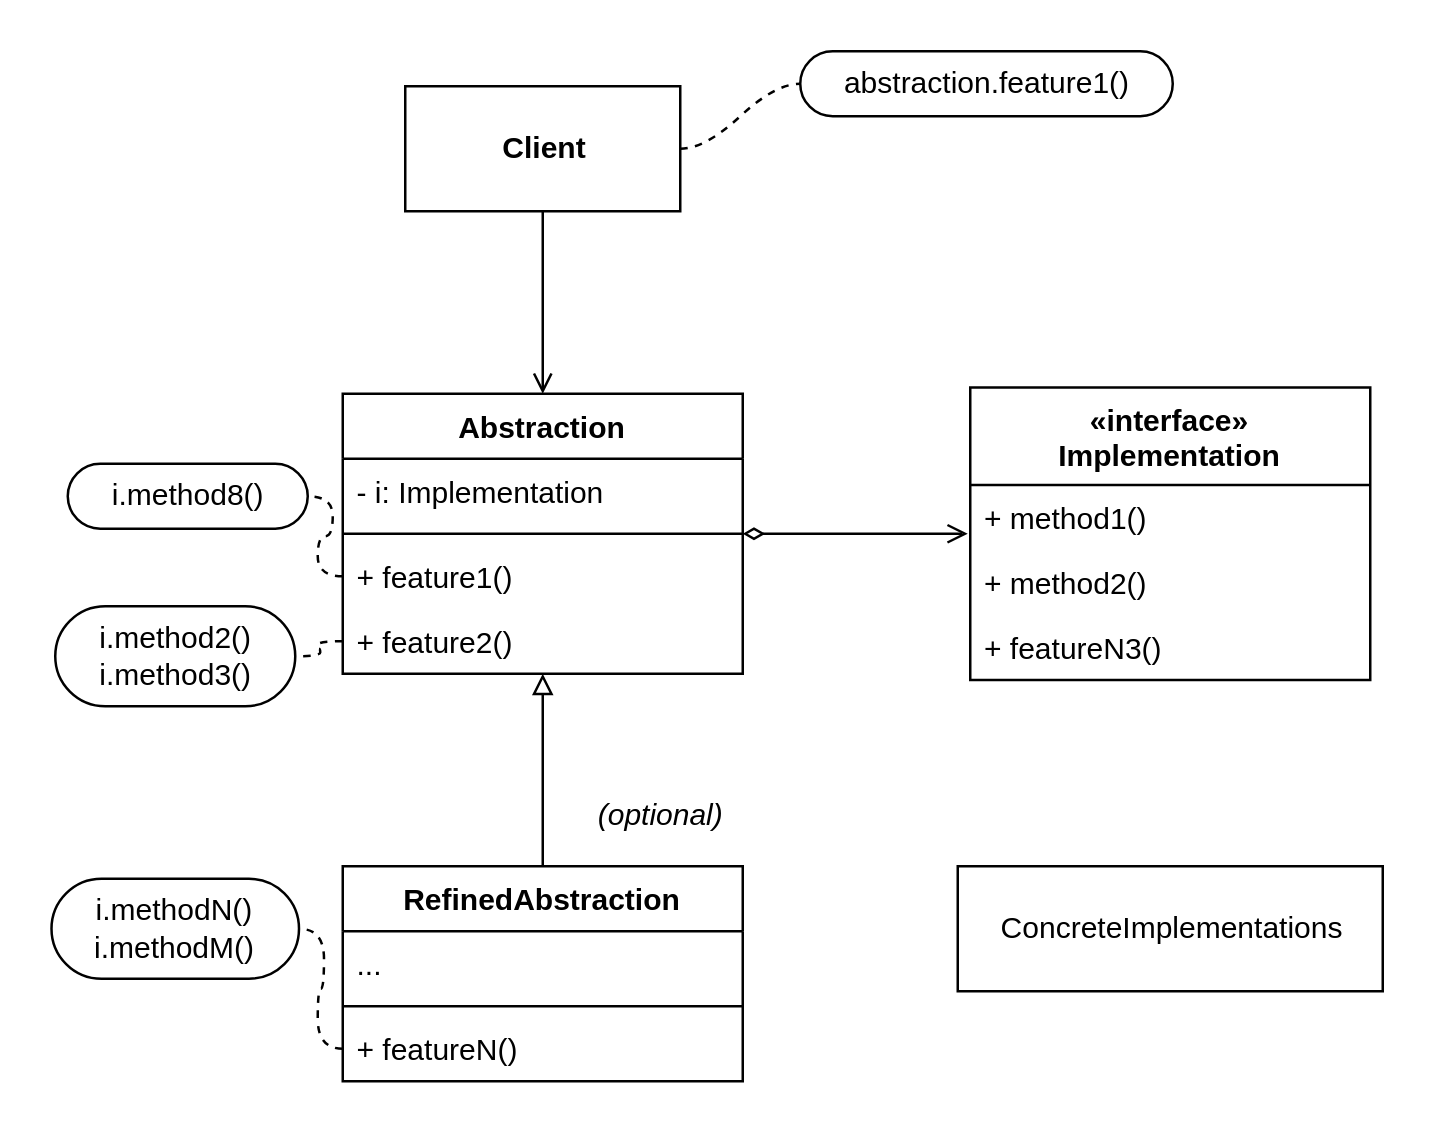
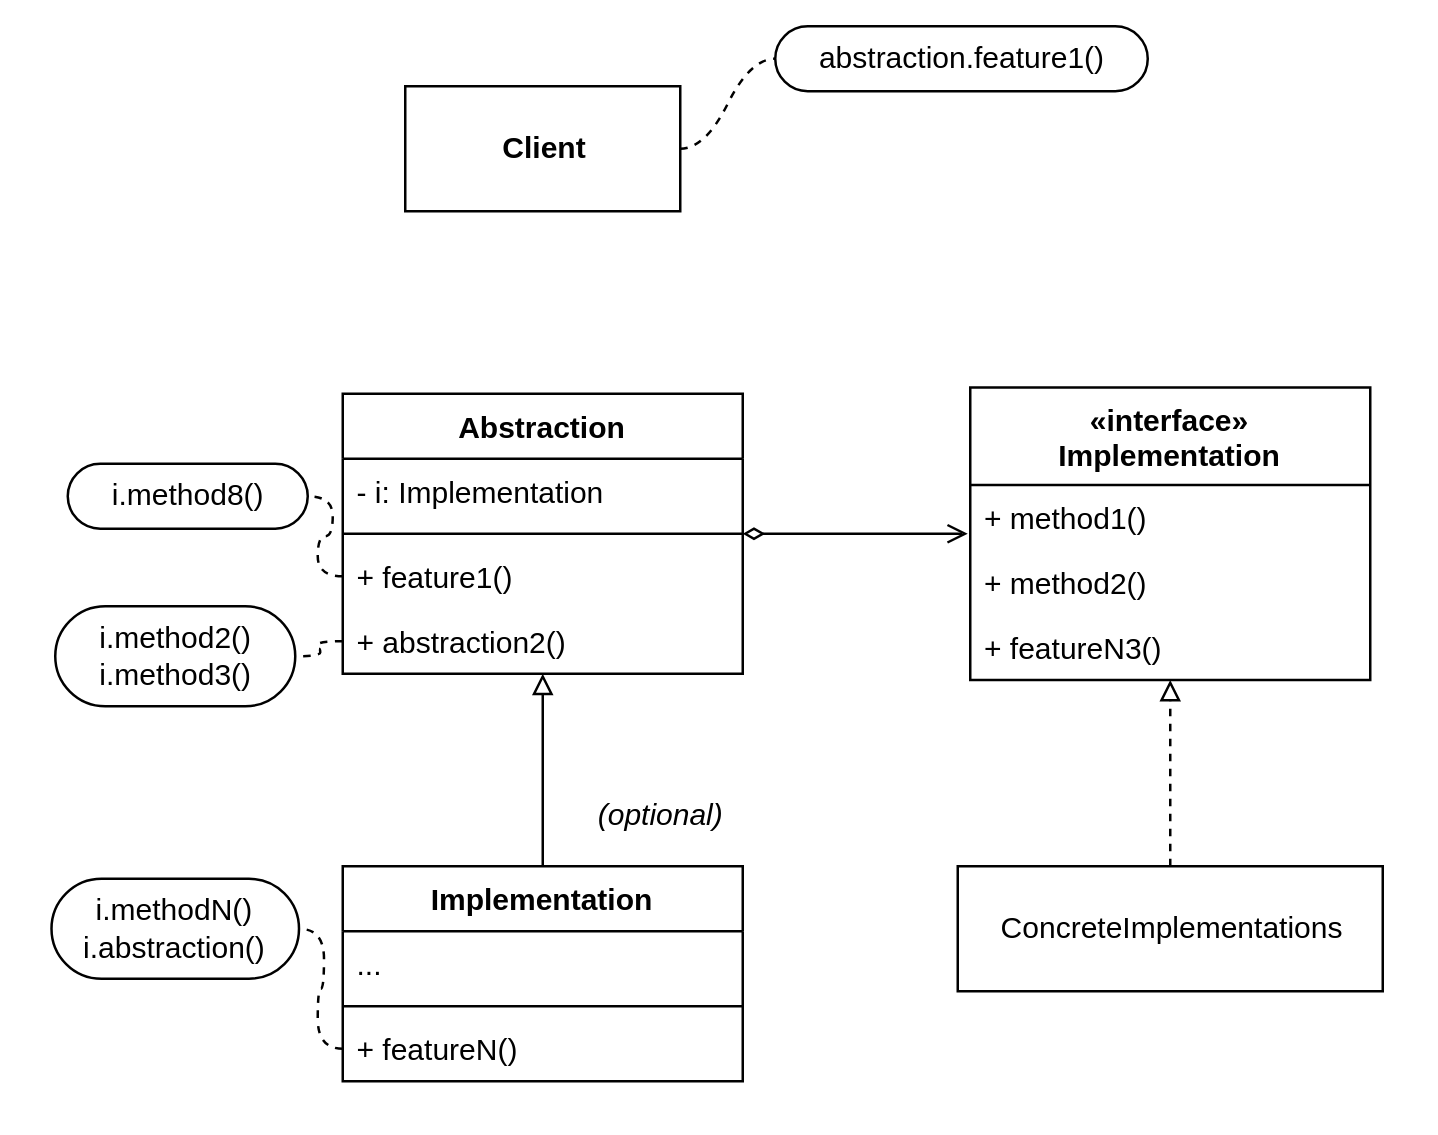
  <mxCell id="0" />
  <mxCell id="1" parent="0" />
- <mxCell id="2" value="" style="edgeStyle=none;html=1;entryX=0.5;entryY=0;entryDx=0;entryDy=0;endArrow=open;endFill=0;rounded=0;" parent="1" source="3" target="5" edge="1"><mxGeometry relative="1" as="geometry" /></mxCell>
  <mxCell id="3" value="Client" style="html=1;fontStyle=1" parent="1" vertex="1"><mxGeometry x="161.5" y="34" width="110" height="50" as="geometry" /></mxCell>
  <mxCell id="4" value="" style="edgeStyle=none;rounded=0;html=1;endArrow=open;endFill=0;startArrow=diamondThin;startFill=0;" parent="1" source="5" edge="1"><mxGeometry relative="1" as="geometry"><mxPoint x="386.5" y="213" as="targetPoint" /></mxGeometry></mxCell>
  <mxCell id="5" value="Abstraction" style="swimlane;fontStyle=1;align=center;verticalAlign=top;childLayout=stackLayout;horizontal=1;startSize=26;horizontalStack=0;resizeParent=1;resizeParentMax=0;resizeLast=0;collapsible=1;marginBottom=0;" parent="1" vertex="1"><mxGeometry x="136.5" y="157" width="160" height="112" as="geometry" /></mxCell>
  <mxCell id="6" value="- i: Implementation" style="text;strokeColor=none;fillColor=none;align=left;verticalAlign=top;spacingLeft=4;spacingRight=4;overflow=hidden;rotatable=0;points=[[0,0.5],[1,0.5]];portConstraint=eastwest;" parent="5" vertex="1"><mxGeometry y="26" width="160" height="26" as="geometry" /></mxCell>
  <mxCell id="7" value="" style="line;strokeWidth=1;fillColor=none;align=left;verticalAlign=middle;spacingTop=-1;spacingLeft=3;spacingRight=3;rotatable=0;labelPosition=right;points=[];portConstraint=eastwest;" parent="5" vertex="1"><mxGeometry y="52" width="160" height="8" as="geometry" /></mxCell>
  <mxCell id="8" value="+ feature1()" style="text;strokeColor=none;fillColor=none;align=left;verticalAlign=top;spacingLeft=4;spacingRight=4;overflow=hidden;rotatable=0;points=[[0,0.5],[1,0.5]];portConstraint=eastwest;" parent="5" vertex="1"><mxGeometry y="60" width="160" height="26" as="geometry" /></mxCell>
- <mxCell id="9" value="+ feature2()" style="text;strokeColor=none;fillColor=none;align=left;verticalAlign=top;spacingLeft=4;spacingRight=4;overflow=hidden;rotatable=0;points=[[0,0.5],[1,0.5]];portConstraint=eastwest;" parent="5" vertex="1"><mxGeometry y="86" width="160" height="26" as="geometry" /></mxCell>
+ <mxCell id="9" value="+ abstraction2()" style="text;strokeColor=none;fillColor=none;align=left;verticalAlign=top;spacingLeft=4;spacingRight=4;overflow=hidden;rotatable=0;points=[[0,0.5],[1,0.5]];portConstraint=eastwest;" parent="5" vertex="1"><mxGeometry y="86" width="160" height="26" as="geometry" /></mxCell>
  <mxCell id="10" value="«interface»&#10;Implementation" style="swimlane;fontStyle=1;align=center;verticalAlign=top;childLayout=stackLayout;horizontal=1;startSize=39;horizontalStack=0;resizeParent=1;resizeParentMax=0;resizeLast=0;collapsible=1;marginBottom=0;" parent="1" vertex="1"><mxGeometry x="387.5" y="154.5" width="160" height="117" as="geometry" /></mxCell>
  <mxCell id="11" value="+ method1()" style="text;strokeColor=none;fillColor=none;align=left;verticalAlign=top;spacingLeft=4;spacingRight=4;overflow=hidden;rotatable=0;points=[[0,0.5],[1,0.5]];portConstraint=eastwest;" parent="10" vertex="1"><mxGeometry y="39" width="160" height="26" as="geometry" /></mxCell>
  <mxCell id="12" value="+ method2()" style="text;strokeColor=none;fillColor=none;align=left;verticalAlign=top;spacingLeft=4;spacingRight=4;overflow=hidden;rotatable=0;points=[[0,0.5],[1,0.5]];portConstraint=eastwest;" parent="10" vertex="1"><mxGeometry y="65" width="160" height="26" as="geometry" /></mxCell>
  <mxCell id="13" value="+ featureN3()" style="text;strokeColor=none;fillColor=none;align=left;verticalAlign=top;spacingLeft=4;spacingRight=4;overflow=hidden;rotatable=0;points=[[0,0.5],[1,0.5]];portConstraint=eastwest;" parent="10" vertex="1"><mxGeometry y="91" width="160" height="26" as="geometry" /></mxCell>
  <mxCell id="14" value="" style="edgeStyle=none;html=1;startArrow=none;startFill=0;endArrow=block;endFill=0;" parent="1" source="15" target="9" edge="1"><mxGeometry relative="1" as="geometry" /></mxCell>
- <mxCell id="15" value="RefinedAbstraction" style="swimlane;fontStyle=1;align=center;verticalAlign=top;childLayout=stackLayout;horizontal=1;startSize=26;horizontalStack=0;resizeParent=1;resizeParentMax=0;resizeLast=0;collapsible=1;marginBottom=0;" parent="1" vertex="1"><mxGeometry x="136.5" y="346" width="160" height="86" as="geometry" /></mxCell>
+ <mxCell id="15" value="Implementation" style="swimlane;fontStyle=1;align=center;verticalAlign=top;childLayout=stackLayout;horizontal=1;startSize=26;horizontalStack=0;resizeParent=1;resizeParentMax=0;resizeLast=0;collapsible=1;marginBottom=0;" parent="1" vertex="1"><mxGeometry x="136.5" y="346" width="160" height="86" as="geometry" /></mxCell>
  <mxCell id="16" value="..." style="text;strokeColor=none;fillColor=none;align=left;verticalAlign=top;spacingLeft=4;spacingRight=4;overflow=hidden;rotatable=0;points=[[0,0.5],[1,0.5]];portConstraint=eastwest;" parent="15" vertex="1"><mxGeometry y="26" width="160" height="26" as="geometry" /></mxCell>
  <mxCell id="17" value="" style="line;strokeWidth=1;fillColor=none;align=left;verticalAlign=middle;spacingTop=-1;spacingLeft=3;spacingRight=3;rotatable=0;labelPosition=right;points=[];portConstraint=eastwest;" parent="15" vertex="1"><mxGeometry y="52" width="160" height="8" as="geometry" /></mxCell>
  <mxCell id="18" value="+ featureN()" style="text;strokeColor=none;fillColor=none;align=left;verticalAlign=top;spacingLeft=4;spacingRight=4;overflow=hidden;rotatable=0;points=[[0,0.5],[1,0.5]];portConstraint=eastwest;" parent="15" vertex="1"><mxGeometry y="60" width="160" height="26" as="geometry" /></mxCell>
+ <mxCell id="19" value="" style="edgeStyle=none;html=1;startArrow=none;startFill=0;endArrow=block;endFill=0;dashed=1;" parent="1" source="20" target="13" edge="1"><mxGeometry relative="1" as="geometry" /></mxCell>
  <mxCell id="20" value="ConcreteImplementations" style="html=1;" parent="1" vertex="1"><mxGeometry x="382.5" y="346" width="170" height="50" as="geometry" /></mxCell>
  <mxCell id="21" value="(optional)" style="text;html=1;strokeColor=none;fillColor=none;align=center;verticalAlign=middle;whiteSpace=wrap;rounded=0;fontStyle=2;" parent="1" vertex="1"><mxGeometry x="233.5" y="311" width="60" height="30" as="geometry" /></mxCell>
- <mxCell id="22" value="abstraction.feature1()" style="whiteSpace=wrap;html=1;rounded=1;arcSize=50;align=center;verticalAlign=middle;strokeWidth=1;autosize=1;spacing=4;treeFolding=1;treeMoving=1;newEdgeStyle={&quot;edgeStyle&quot;:&quot;entityRelationEdgeStyle&quot;,&quot;startArrow&quot;:&quot;none&quot;,&quot;endArrow&quot;:&quot;none&quot;,&quot;segment&quot;:10,&quot;curved&quot;:1};" parent="1" vertex="1"><mxGeometry x="319.5" y="20" width="149" height="26" as="geometry" /></mxCell>
+ <mxCell id="22" value="abstraction.feature1()" style="whiteSpace=wrap;html=1;rounded=1;arcSize=50;align=center;verticalAlign=middle;strokeWidth=1;autosize=1;spacing=4;treeFolding=1;treeMoving=1;newEdgeStyle={&quot;edgeStyle&quot;:&quot;entityRelationEdgeStyle&quot;,&quot;startArrow&quot;:&quot;none&quot;,&quot;endArrow&quot;:&quot;none&quot;,&quot;segment&quot;:10,&quot;curved&quot;:1};" parent="1" vertex="1"><mxGeometry x="309.5" y="10" width="149" height="26" as="geometry" /></mxCell>
  <mxCell id="23" value="" style="edgeStyle=entityRelationEdgeStyle;startArrow=none;endArrow=none;segment=10;curved=1;dashed=1;exitX=1;exitY=0.5;exitDx=0;exitDy=0;" parent="1" source="3" target="22" edge="1"><mxGeometry relative="1" as="geometry"><mxPoint x="256.5" y="70" as="sourcePoint" /></mxGeometry></mxCell>
  <mxCell id="24" value="i.method8()" style="whiteSpace=wrap;html=1;rounded=1;arcSize=50;align=center;verticalAlign=middle;strokeWidth=1;autosize=1;spacing=4;treeFolding=1;treeMoving=1;newEdgeStyle={&quot;edgeStyle&quot;:&quot;entityRelationEdgeStyle&quot;,&quot;startArrow&quot;:&quot;none&quot;,&quot;endArrow&quot;:&quot;none&quot;,&quot;segment&quot;:10,&quot;curved&quot;:1};" parent="1" vertex="1"><mxGeometry x="26.5" y="185" width="96" height="26" as="geometry" /></mxCell>
  <mxCell id="25" value="" style="edgeStyle=entityRelationEdgeStyle;startArrow=none;endArrow=none;segment=10;curved=1;dashed=1;exitX=0;exitY=0.5;exitDx=0;exitDy=0;" parent="1" source="8" target="24" edge="1"><mxGeometry relative="1" as="geometry"><mxPoint x="-5.5" y="331" as="sourcePoint" /></mxGeometry></mxCell>
  <mxCell id="26" value="i.method2()&lt;br&gt;i.method3()" style="whiteSpace=wrap;html=1;rounded=1;arcSize=50;align=center;verticalAlign=middle;strokeWidth=1;autosize=1;spacing=4;treeFolding=1;treeMoving=1;newEdgeStyle={&quot;edgeStyle&quot;:&quot;entityRelationEdgeStyle&quot;,&quot;startArrow&quot;:&quot;none&quot;,&quot;endArrow&quot;:&quot;none&quot;,&quot;segment&quot;:10,&quot;curved&quot;:1};" parent="1" vertex="1"><mxGeometry x="21.5" y="242" width="96" height="40" as="geometry" /></mxCell>
  <mxCell id="27" value="" style="edgeStyle=entityRelationEdgeStyle;startArrow=none;endArrow=none;segment=10;curved=1;dashed=1;exitX=0;exitY=0.5;exitDx=0;exitDy=0;" parent="1" source="9" target="26" edge="1"><mxGeometry relative="1" as="geometry"><mxPoint x="-6.5" y="289" as="sourcePoint" /></mxGeometry></mxCell>
- <mxCell id="28" value="i.methodN()&lt;br&gt;i.methodM()" style="whiteSpace=wrap;html=1;rounded=1;arcSize=50;align=center;verticalAlign=middle;strokeWidth=1;autosize=1;spacing=4;treeFolding=1;treeMoving=1;newEdgeStyle={&quot;edgeStyle&quot;:&quot;entityRelationEdgeStyle&quot;,&quot;startArrow&quot;:&quot;none&quot;,&quot;endArrow&quot;:&quot;none&quot;,&quot;segment&quot;:10,&quot;curved&quot;:1};" parent="1" vertex="1"><mxGeometry x="20" y="351" width="99" height="40" as="geometry" /></mxCell>
+ <mxCell id="28" value="i.methodN()&lt;br&gt;i.abstraction()" style="whiteSpace=wrap;html=1;rounded=1;arcSize=50;align=center;verticalAlign=middle;strokeWidth=1;autosize=1;spacing=4;treeFolding=1;treeMoving=1;newEdgeStyle={&quot;edgeStyle&quot;:&quot;entityRelationEdgeStyle&quot;,&quot;startArrow&quot;:&quot;none&quot;,&quot;endArrow&quot;:&quot;none&quot;,&quot;segment&quot;:10,&quot;curved&quot;:1};" parent="1" vertex="1"><mxGeometry x="20" y="351" width="99" height="40" as="geometry" /></mxCell>
  <mxCell id="29" value="" style="edgeStyle=entityRelationEdgeStyle;startArrow=none;endArrow=none;segment=10;curved=1;dashed=1;exitX=0;exitY=0.5;exitDx=0;exitDy=0;" parent="1" source="18" target="28" edge="1"><mxGeometry relative="1" as="geometry"><mxPoint x="2.5" y="472" as="sourcePoint" /></mxGeometry></mxCell>
